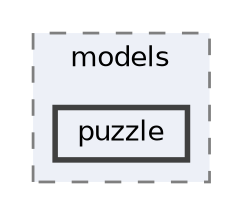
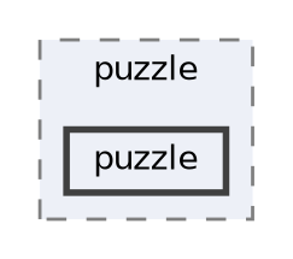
  digraph {
    compound=true
    n1 [color=grey25 fillcolor="#edf0f7" fontname=Helvetica fontsize=10 height=0.2 label=puzzle shape=box style="filled,bold" width=0.4]
    subgraph cluster_1 {
      bgcolor="#edf0f7"
      fontname=Helvetica
      fontsize=10
-     label=models
+     label=puzzle
      pencolor=grey50
      style="filled,dashed"
      n1
    }
  }
